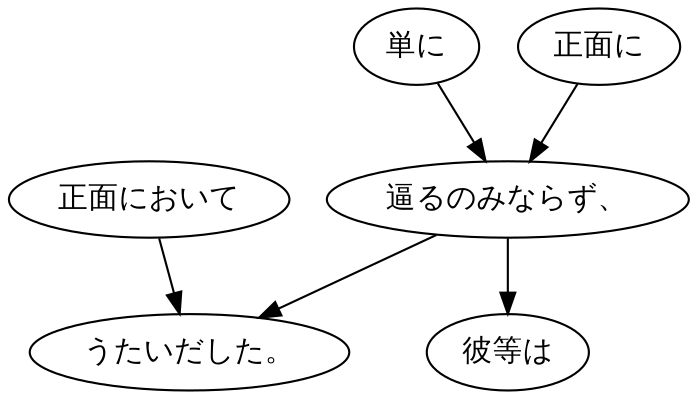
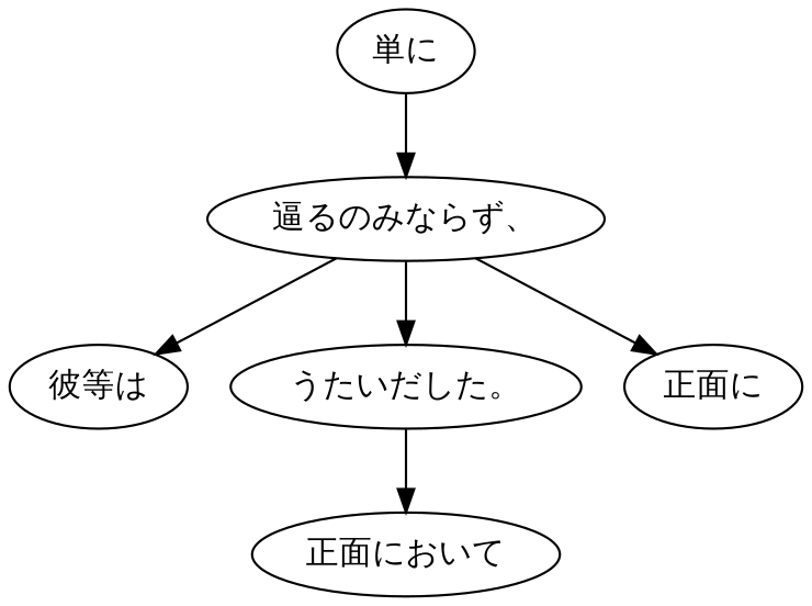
  digraph {
    n1 [label="彼等は"]
    n2 [label="逼るのみならず、"]
    n3 [label="うたいだした。"]
    n4 [label="単に"]
    n5 [label="正面に"]
    n6 [label="正面において"]
    n2 -> n1
    n2 -> n3
    n4 -> n2
-   n5 -> n2
-   n6 -> n3
+   n2 -> n5
+   n3 -> n6
  }
